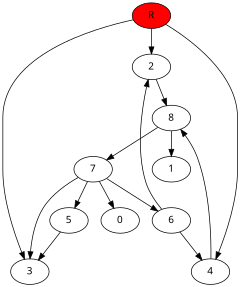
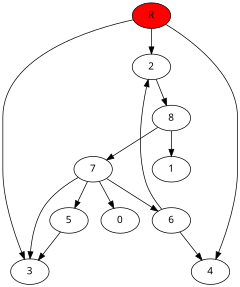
  digraph {
    fontname="Noto Sans"
    node [fontname="Noto Sans"]
    edge [fontname="Noto Sans"]
    2
    8
    7
    1
    4
    5
    3
    6
    n9 [label=0]
    R [fillcolor="#ff0000" style=filled]
    2 -> 8
    8 -> 7
    8 -> 1
    7 -> 5
    7 -> 3
    7 -> 6
    7 -> n9
-   4 -> 8
    5 -> 3
    6 -> 2
    6 -> 4
    R -> 2
    R -> 4
    R -> 3
  }
